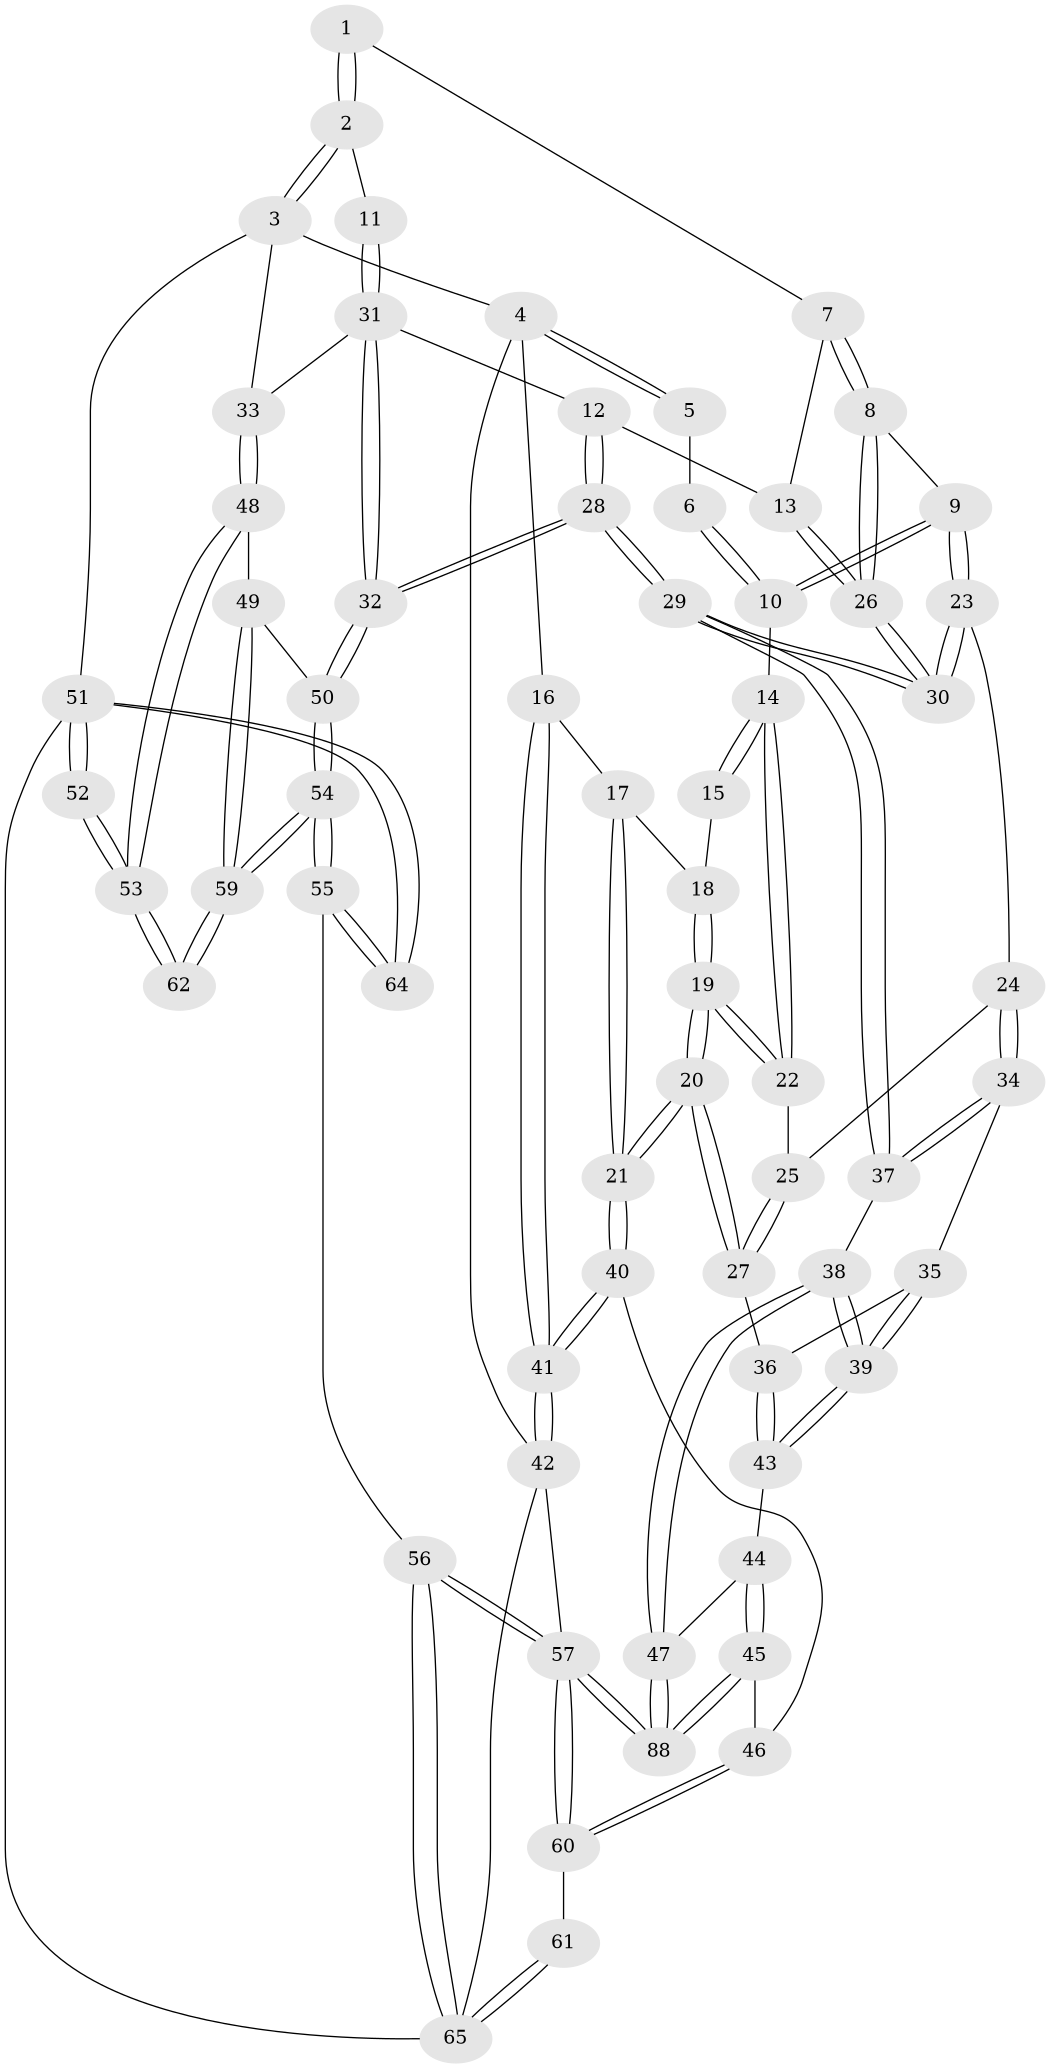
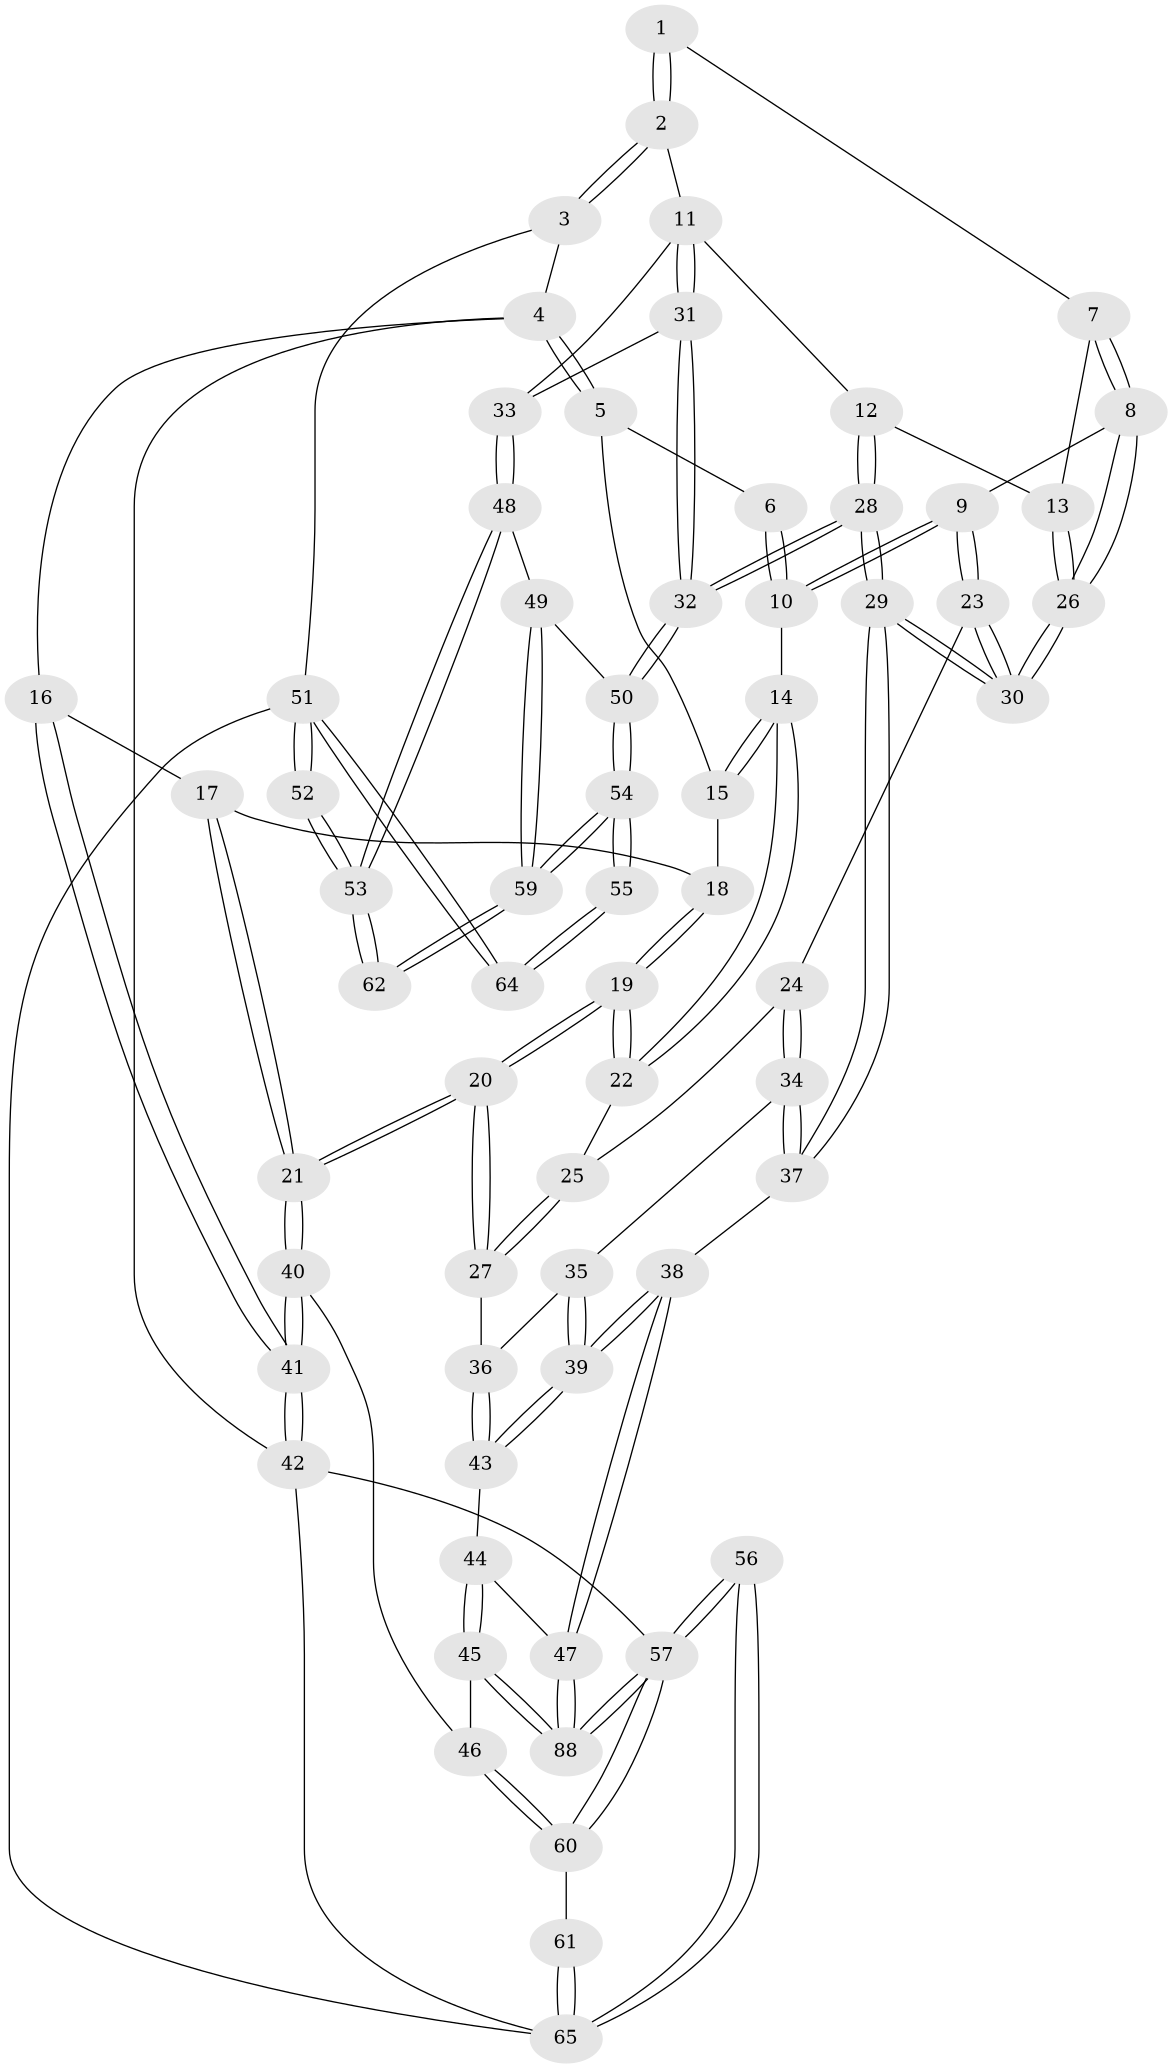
  graph {
    node [color=gray90 style=filled]
    1
    2
    7
    3
    11
    8
    13
    4
    33
    51
    12
    31
    5
    16
    42
    48
    65
    52
    64
    6
    15
    17
    41
    57
    10
    18
    14
    9
    26
    23
    30
    24
    22
    28
    32
    29
    25
    19
    21
    40
    20
    27
    36
    46
    34
    37
    35
    43
    50
    38
    54
    49
    53
    39
    44
    47
    n57 [label=88]
    60
    61
    45
    59
    62
    55
    56
    1 -- 2
    1 -- 2
    1 -- 7
    2 -- 3
    2 -- 3
    2 -- 11
    7 -- 8
    7 -- 8
    7 -- 13
    3 -- 4
-   3 -- 33
+   11 -- 33
    3 -- 51
-   31 -- 12
+   11 -- 12
    11 -- 31
    11 -- 31
    8 -- 9
    8 -- 26
    8 -- 26
    13 -- 26
    13 -- 26
    4 -- 5
    4 -- 5
    4 -- 16
    4 -- 42
    33 -- 48
    33 -- 48
    51 -- 65
    51 -- 52
    51 -- 52
    51 -- 64
    51 -- 64
    12 -- 13
    12 -- 28
    12 -- 28
    31 -- 33
    31 -- 32
    31 -- 32
    5 -- 6
+   5 -- 15
    16 -- 17
    16 -- 41
    16 -- 41
    42 -- 65
    42 -- 57
    48 -- 49
    48 -- 53
    48 -- 53
    52 -- 53
    52 -- 53
    6 -- 10
    6 -- 10
    15 -- 18
    17 -- 18
    17 -- 21
    17 -- 21
    41 -- 42
    41 -- 42
    57 -- n57
    57 -- n57
    57 -- 60
    57 -- 60
    10 -- 14
    18 -- 19
    18 -- 19
    14 -- 15
    14 -- 15
    14 -- 22
    14 -- 22
    9 -- 10
    9 -- 10
    9 -- 23
    9 -- 23
    26 -- 30
    26 -- 30
    23 -- 30
    23 -- 30
    23 -- 24
    24 -- 25
    24 -- 34
    24 -- 34
    22 -- 25
    28 -- 32
    28 -- 32
    28 -- 29
    28 -- 29
    32 -- 50
    32 -- 50
    29 -- 30
    29 -- 30
    29 -- 37
    29 -- 37
    25 -- 27
    25 -- 27
    19 -- 22
    19 -- 22
    19 -- 20
    19 -- 20
    21 -- 40
    21 -- 40
    40 -- 41
    40 -- 41
    40 -- 46
    20 -- 21
    20 -- 21
    20 -- 27
    20 -- 27
    27 -- 36
    36 -- 43
    36 -- 43
    46 -- 60
    46 -- 60
    34 -- 37
    34 -- 37
    34 -- 35
    37 -- 38
    35 -- 36
    35 -- 39
    35 -- 39
    43 -- 44
    50 -- 54
    50 -- 54
    38 -- 39
    38 -- 39
    38 -- 47
    38 -- 47
    54 -- 59
    54 -- 59
    54 -- 55
    54 -- 55
    49 -- 50
    49 -- 59
    49 -- 59
    53 -- 62
    53 -- 62
    39 -- 43
    39 -- 43
    44 -- 47
    44 -- 45
    44 -- 45
    47 -- n57
    47 -- n57
    60 -- 61
    61 -- 65
    61 -- 65
    45 -- 46
    45 -- n57
    45 -- n57
    59 -- 62
    59 -- 62
    55 -- 64
    55 -- 64
-   55 -- 56
    56 -- 65
    56 -- 65
    56 -- 57
    56 -- 57
  }
